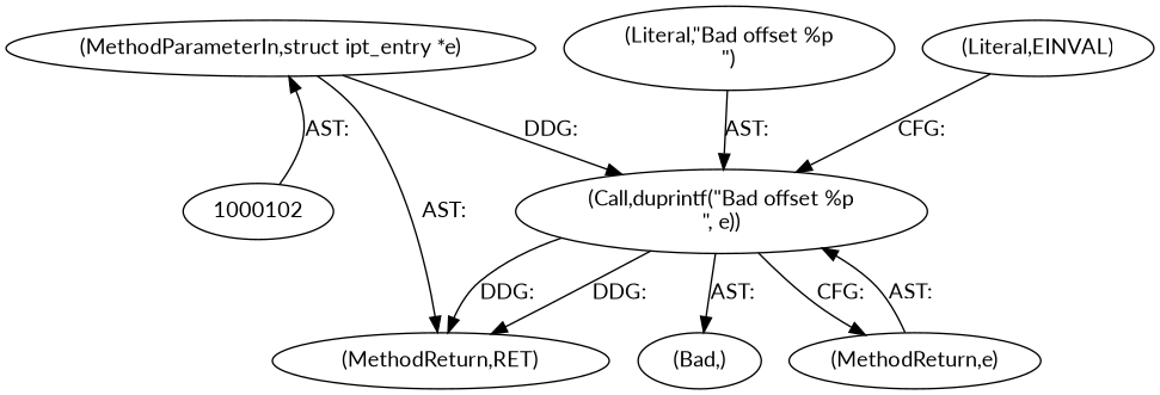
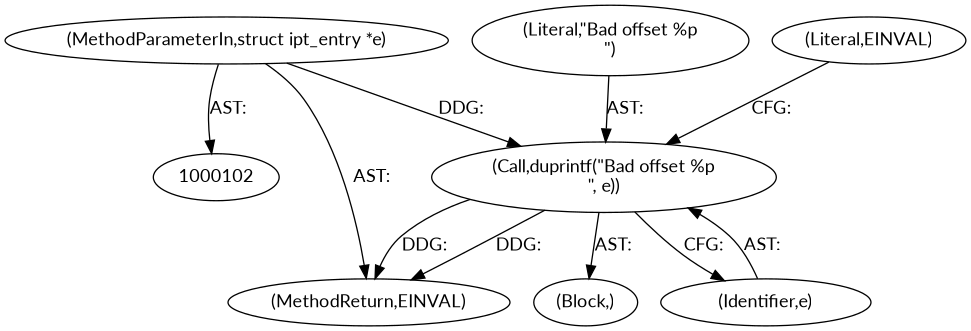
  digraph {
    fontname=Lato
    node [fontname=Lato]
    edge [fontname=Lato]
    n1 [label="(MethodParameterIn,struct ipt_entry *e)"]
    n2 [label="(Call,duprintf(\"Bad offset %p\n\", e))"]
-   n3 [label="(MethodReturn,RET)"]
+   n3 [label="(MethodReturn,EINVAL)"]
    1000102
-   n5 [label="(Bad,)"]
-   n6 [label="(MethodReturn,e)"]
+   n5 [label="(Block,)"]
+   n6 [label="(Identifier,e)"]
    n7 [label="(Literal,\"Bad offset %p\n\")"]
    n8 [label="(Literal,EINVAL)"]
    n1 -> n2 [label="DDG: "]
    n1 -> n3 [label="AST: "]
-   1000102 -> n1 [label="AST: "]
+   n1 -> 1000102 [label="AST: "]
    n2 -> n3 [label="DDG: "]
    n2 -> n3 [label="DDG: "]
    n2 -> n5 [label="AST: "]
    n2 -> n6 [label="CFG: "]
    n6 -> n2 [label="AST: "]
    n7 -> n2 [label="AST: "]
    n8 -> n2 [label="CFG: "]
  }
